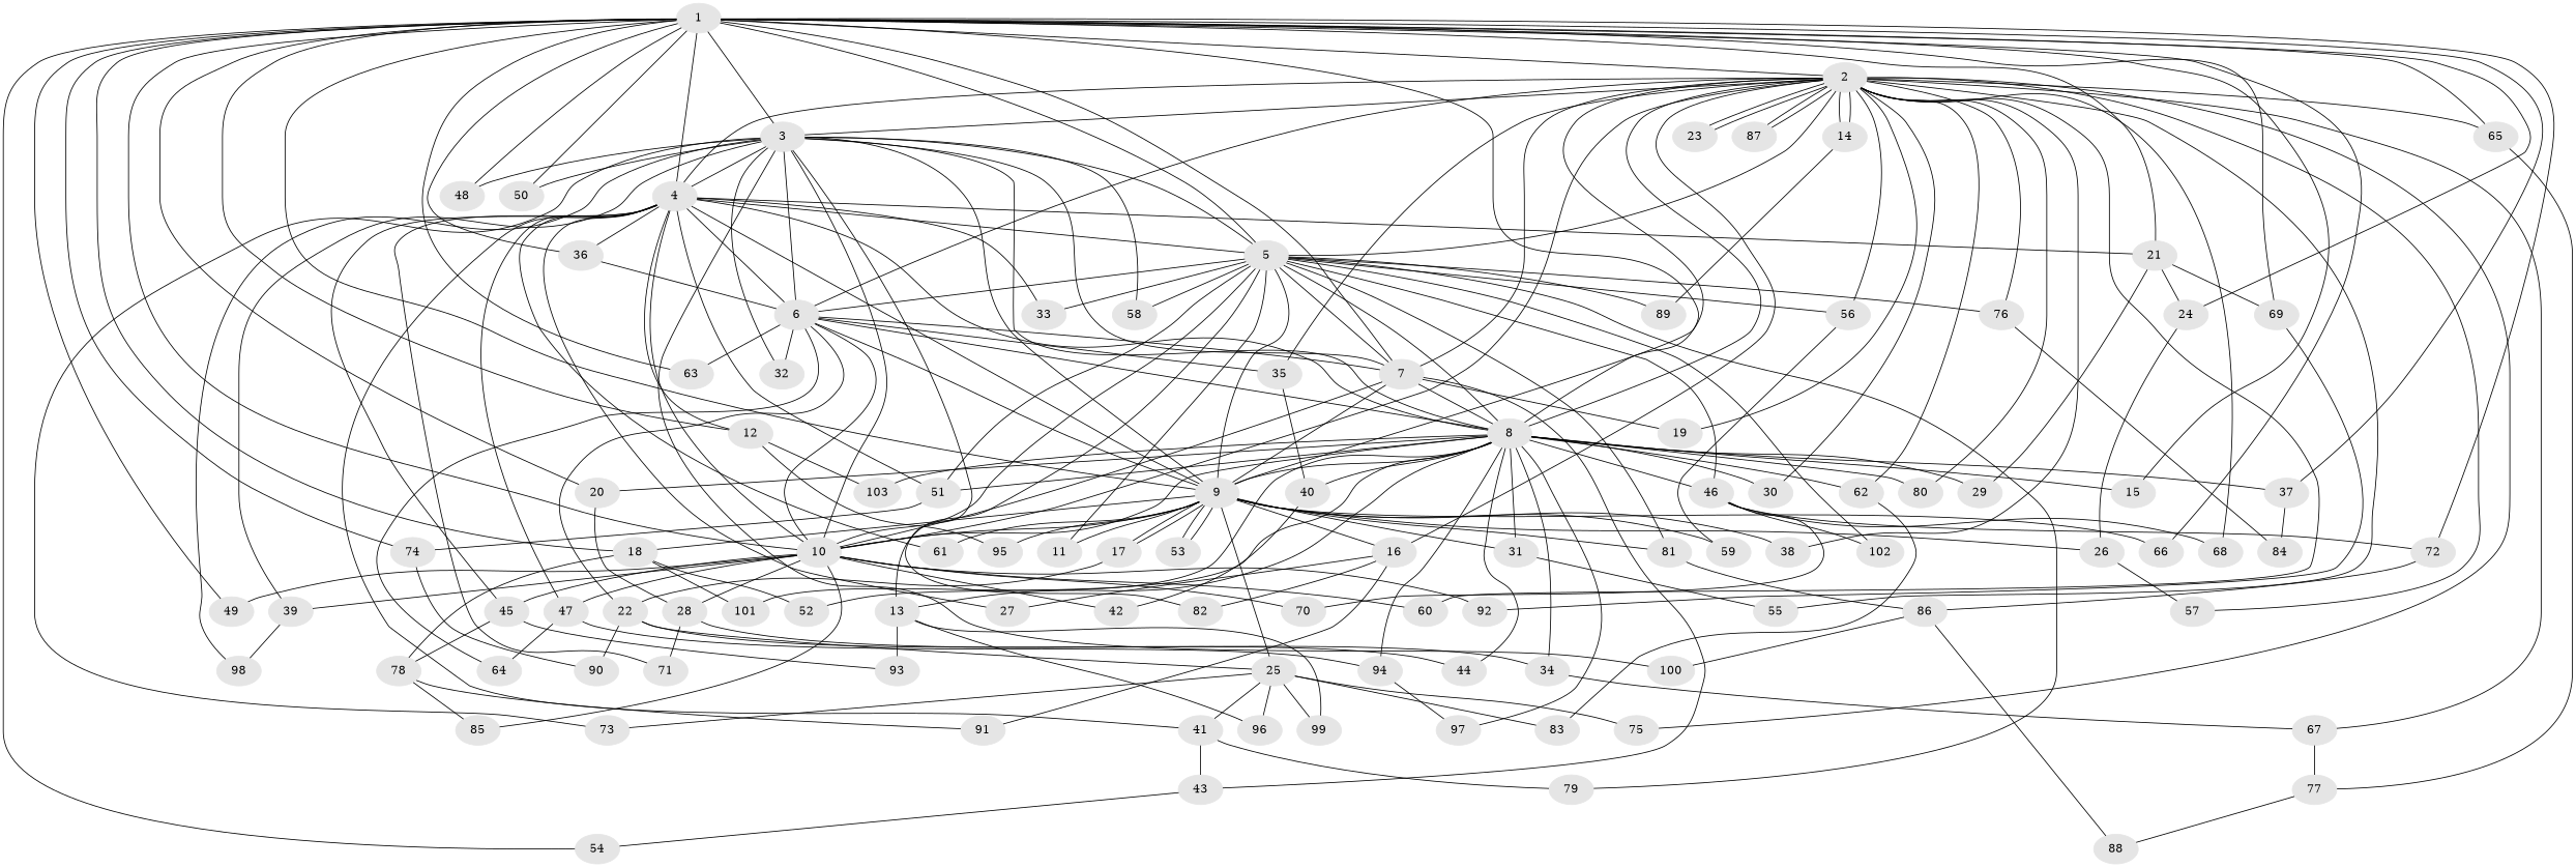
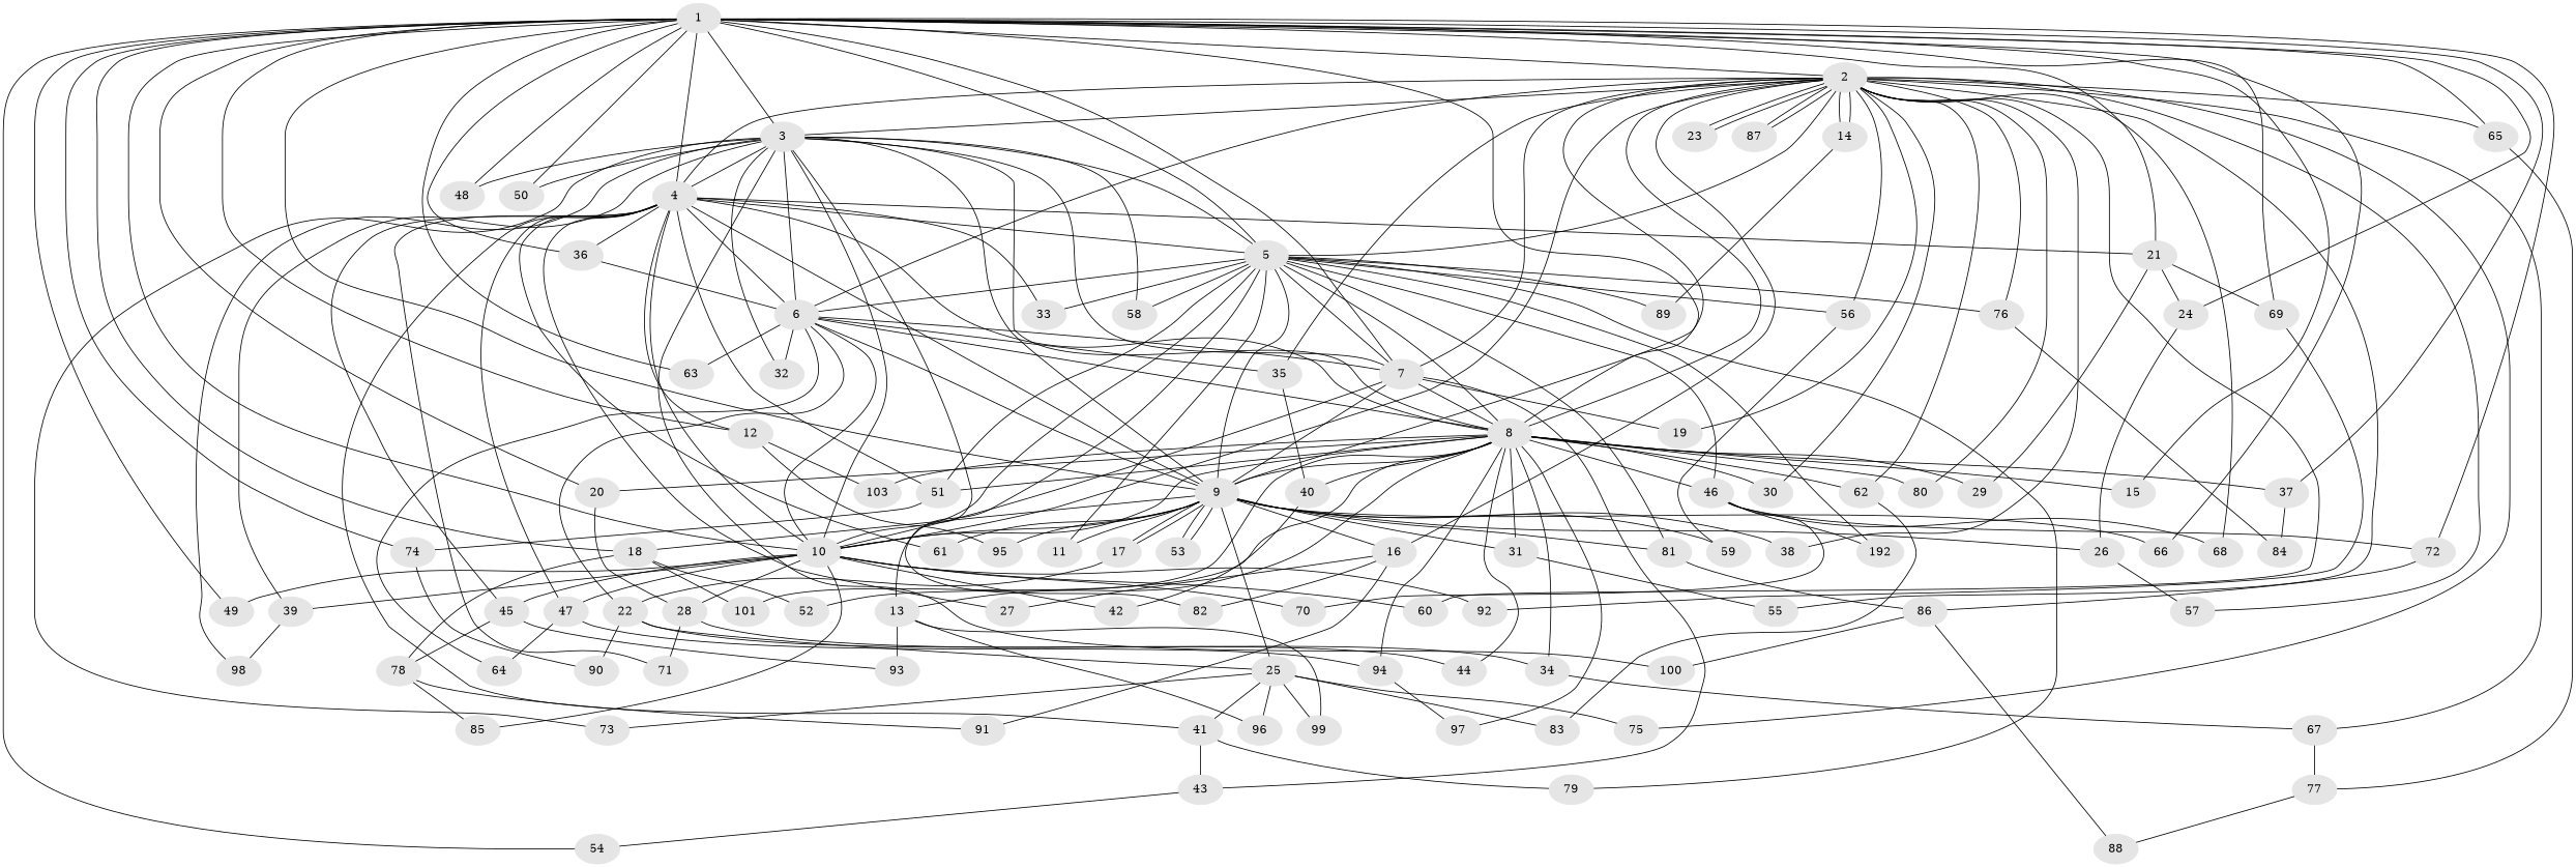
  graph {
    node [color=gray90 style=filled]
    1
    2
    3
    4
    5
    7
    8
    9
    10
    12
    15
    18
    20
    21
    24
    36
    37
    48
    49
    50
    54
    63
    65
    66
    69
    72
    74
    6
    14
    16
    19
    23
    30
    35
    38
    55
    56
    57
    60
    62
    67
    68
    75
    76
    80
    87
    32
    39
    58
    73
    82
    98
    100
    27
    33
    41
    45
    47
    61
    71
    51
    11
    13
    46
    79
    81
    89
-   102
+   102 [label=192]
    22
    64
    43
    29
    31
    34
    40
    44
    52
    94
    97
    101
    103
    17
    25
    26
    53
    59
    95
    28
    42
    70
    85
    92
    78
    84
    77
    86
    90
    91
    83
    93
    96
    99
    88
    1 -- 2
    1 -- 3
    1 -- 4
    1 -- 5
    1 -- 7
    1 -- 8
    1 -- 9
    1 -- 10
    1 -- 12
    1 -- 15
    1 -- 18
    1 -- 20
    1 -- 21
    1 -- 24
    1 -- 36
    1 -- 37
    1 -- 48
    1 -- 49
    1 -- 50
    1 -- 54
    1 -- 63
    1 -- 65
    1 -- 66
    1 -- 69
    1 -- 72
    1 -- 74
    2 -- 3
    2 -- 4
    2 -- 5
    2 -- 7
    2 -- 8
    2 -- 9
    2 -- 10
    2 -- 65
    2 -- 6
    2 -- 14
    2 -- 14
    2 -- 16
    2 -- 19
    2 -- 23
    2 -- 23
    2 -- 30
    2 -- 35
    2 -- 38
    2 -- 55
    2 -- 56
    2 -- 57
    2 -- 60
    2 -- 62
    2 -- 67
    2 -- 68
    2 -- 75
    2 -- 76
    2 -- 80
    2 -- 87
    2 -- 87
    3 -- 4
    3 -- 5
    3 -- 7
    3 -- 8
    3 -- 9
    3 -- 10
    3 -- 48
    3 -- 50
    3 -- 6
    3 -- 32
    3 -- 39
    3 -- 58
    3 -- 73
    3 -- 82
    3 -- 98
    3 -- 100
    4 -- 5
    4 -- 8
    4 -- 9
    4 -- 10
    4 -- 12
    4 -- 21
    4 -- 36
    4 -- 6
    4 -- 27
    4 -- 33
    4 -- 41
    4 -- 45
    4 -- 47
    4 -- 61
    4 -- 71
    4 -- 51
    5 -- 7
    5 -- 8
    5 -- 9
    5 -- 10
    5 -- 6
    5 -- 56
    5 -- 76
    5 -- 58
    5 -- 33
    5 -- 51
    5 -- 11
    5 -- 13
    5 -- 46
    5 -- 79
    5 -- 81
    5 -- 89
    5 -- 102
    7 -- 8
    7 -- 9
    7 -- 10
    7 -- 19
    7 -- 43
    8 -- 9
    8 -- 10
    8 -- 15
    8 -- 20
    8 -- 37
    8 -- 30
    8 -- 62
    8 -- 80
    8 -- 51
    8 -- 13
    8 -- 46
    8 -- 29
    8 -- 31
    8 -- 34
    8 -- 40
    8 -- 44
    8 -- 52
    8 -- 94
    8 -- 97
    8 -- 101
    8 -- 103
    9 -- 10
    9 -- 18
    9 -- 66
    9 -- 16
    9 -- 38
    9 -- 61
    9 -- 11
    9 -- 81
    9 -- 31
    9 -- 17
    9 -- 17
    9 -- 25
    9 -- 26
    9 -- 53
    9 -- 53
    9 -- 59
    9 -- 95
    10 -- 49
    10 -- 60
    10 -- 39
    10 -- 45
    10 -- 47
    10 -- 28
    10 -- 42
    10 -- 70
    10 -- 85
    10 -- 92
    12 -- 103
    12 -- 95
    18 -- 52
    18 -- 101
    18 -- 78
    20 -- 28
    21 -- 24
    21 -- 69
    21 -- 29
    24 -- 26
    36 -- 6
    37 -- 84
    65 -- 77
    69 -- 92
    72 -- 86
    74 -- 90
    6 -- 7
    6 -- 8
    6 -- 9
    6 -- 10
    6 -- 63
    6 -- 35
    6 -- 32
    6 -- 22
    6 -- 64
    14 -- 89
    16 -- 82
    16 -- 27
    16 -- 91
    35 -- 40
    56 -- 59
    62 -- 83
    67 -- 77
    76 -- 84
    39 -- 98
    41 -- 79
    41 -- 43
    45 -- 78
    45 -- 93
    47 -- 64
    47 -- 94
    51 -- 74
    13 -- 93
    13 -- 96
    13 -- 99
    46 -- 72
    46 -- 68
    46 -- 102
    46 -- 70
    81 -- 86
    22 -- 44
    22 -- 25
    22 -- 90
    43 -- 54
    31 -- 55
    34 -- 67
    40 -- 42
    94 -- 97
    17 -- 22
    25 -- 75
    25 -- 73
    25 -- 41
    25 -- 83
    25 -- 96
    25 -- 99
    26 -- 57
    28 -- 71
    28 -- 34
    78 -- 85
    78 -- 91
    77 -- 88
    86 -- 100
    86 -- 88
  }
